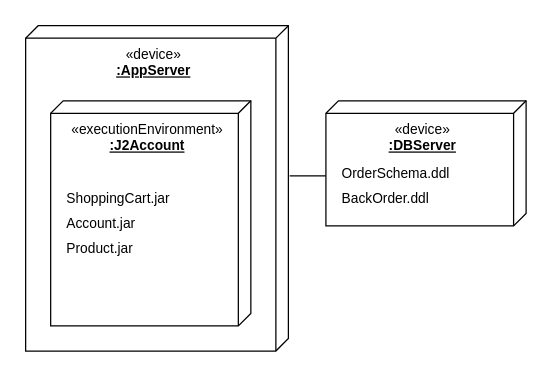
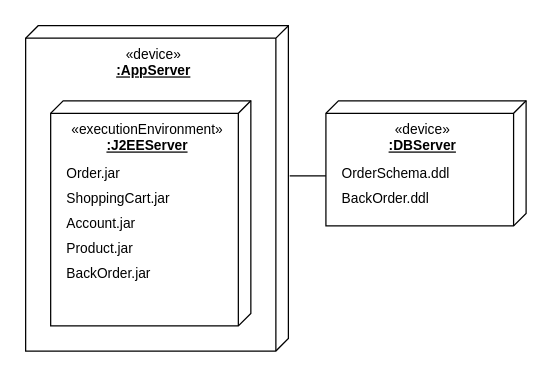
  <mxCell id="0" />
  <mxCell id="1" parent="0" />
  <mxCell id="2" value="«device»&lt;br&gt;&lt;u style=&quot;font-weight: bold;&quot;&gt;:AppServer&lt;/u&gt;" style="verticalAlign=top;align=center;shape=cube;size=10;direction=south;fontStyle=0;html=1;boundedLbl=1;spacingLeft=5;whiteSpace=wrap;fontFamily=Helvetica;fontSize=11;fontColor=default;" vertex="1" parent="1"><mxGeometry width="210" height="260" as="geometry" x="20" y="20" /></mxCell>
  <mxCell id="3" value="" style="group" vertex="1" connectable="0" parent="1"><mxGeometry x="40" y="80" width="160" height="180" as="geometry" /></mxCell>
- <mxCell id="4" value="«executionEnvironment»&lt;br&gt;&lt;u style=&quot;font-weight: bold;&quot;&gt;:J2Account&lt;/u&gt;" style="verticalAlign=top;align=center;shape=cube;size=10;direction=south;fontStyle=0;html=1;boundedLbl=1;spacingLeft=5;whiteSpace=wrap;fontFamily=Helvetica;fontSize=11;fontColor=default;" vertex="1" parent="3"><mxGeometry width="160" height="180" as="geometry" /></mxCell>
+ <mxCell id="4" value="«executionEnvironment»&lt;br&gt;&lt;u style=&quot;font-weight: bold;&quot;&gt;:J2EEServer&lt;/u&gt;" style="verticalAlign=top;align=center;shape=cube;size=10;direction=south;fontStyle=0;html=1;boundedLbl=1;spacingLeft=5;whiteSpace=wrap;fontFamily=Helvetica;fontSize=11;fontColor=default;" vertex="1" parent="3"><mxGeometry width="160" height="180" as="geometry" /></mxCell>
+ <mxCell id="5" value="Order.jar" style="fontStyle=0;dashed=1;html=1;whiteSpace=wrap;fontFamily=Helvetica;fontSize=11;fontColor=default;strokeColor=none;fillColor=none;align=left;spacingLeft=11;" vertex="1" parent="3"><mxGeometry y="48" width="150" height="20" as="geometry" /></mxCell>
  <mxCell id="6" value="ShoppingCart.jar" style="fontStyle=0;dashed=1;html=1;whiteSpace=wrap;fontFamily=Helvetica;fontSize=11;fontColor=default;strokeColor=none;fillColor=none;align=left;spacingLeft=11;" vertex="1" parent="3"><mxGeometry y="68" width="150" height="20" as="geometry" /></mxCell>
  <mxCell id="7" value="Account.jar" style="fontStyle=0;dashed=1;html=1;whiteSpace=wrap;fontFamily=Helvetica;fontSize=11;fontColor=default;strokeColor=none;fillColor=none;align=left;spacingLeft=11;" vertex="1" parent="3"><mxGeometry y="88" width="150" height="20" as="geometry" /></mxCell>
  <mxCell id="8" value="Product.jar" style="fontStyle=0;dashed=1;html=1;whiteSpace=wrap;fontFamily=Helvetica;fontSize=11;fontColor=default;strokeColor=none;fillColor=none;align=left;spacingLeft=11;" vertex="1" parent="3"><mxGeometry y="108" width="150" height="20" as="geometry" /></mxCell>
+ <mxCell id="9" value="BackOrder.jar" style="fontStyle=0;dashed=1;html=1;whiteSpace=wrap;fontFamily=Helvetica;fontSize=11;fontColor=default;strokeColor=none;fillColor=none;align=left;spacingLeft=11;" vertex="1" parent="3"><mxGeometry y="128" width="150" height="20" as="geometry" /></mxCell>
  <mxCell id="10" style="edgeStyle=none;shape=connector;rounded=0;orthogonalLoop=1;jettySize=auto;html=1;entryX=0.454;entryY=-0.005;entryDx=0;entryDy=0;entryPerimeter=0;labelBackgroundColor=default;strokeColor=default;fontFamily=Helvetica;fontSize=11;fontColor=default;endArrow=none;endFill=0;" edge="1" parent="1"><mxGeometry relative="1" as="geometry"><mxPoint x="260" y="140.029" as="sourcePoint" /><mxPoint x="231.05" y="140.04" as="targetPoint" /></mxGeometry></mxCell>
  <mxCell id="11" value="" style="group" vertex="1" connectable="0" parent="1"><mxGeometry x="260" y="80" width="160" height="100" as="geometry" /></mxCell>
  <mxCell id="12" value="«device»&lt;br&gt;&lt;u style=&quot;font-weight: bold;&quot;&gt;:DBServer&lt;/u&gt;" style="verticalAlign=top;align=center;shape=cube;size=10;direction=south;fontStyle=0;html=1;boundedLbl=1;spacingLeft=5;whiteSpace=wrap;fontFamily=Helvetica;fontSize=11;fontColor=default;" vertex="1" parent="11"><mxGeometry width="160" height="100" as="geometry" /></mxCell>
  <mxCell id="13" value="OrderSchema.ddl" style="fontStyle=0;dashed=1;html=1;whiteSpace=wrap;fontFamily=Helvetica;fontSize=11;fontColor=default;strokeColor=none;fillColor=none;align=left;spacingLeft=11;" vertex="1" parent="11"><mxGeometry y="48" width="150" height="20" as="geometry" /></mxCell>
  <mxCell id="14" value="BackOrder.ddl" style="fontStyle=0;dashed=1;html=1;whiteSpace=wrap;fontFamily=Helvetica;fontSize=11;fontColor=default;strokeColor=none;fillColor=none;align=left;spacingLeft=11;" vertex="1" parent="11"><mxGeometry y="68" width="150" height="20" as="geometry" /></mxCell>
